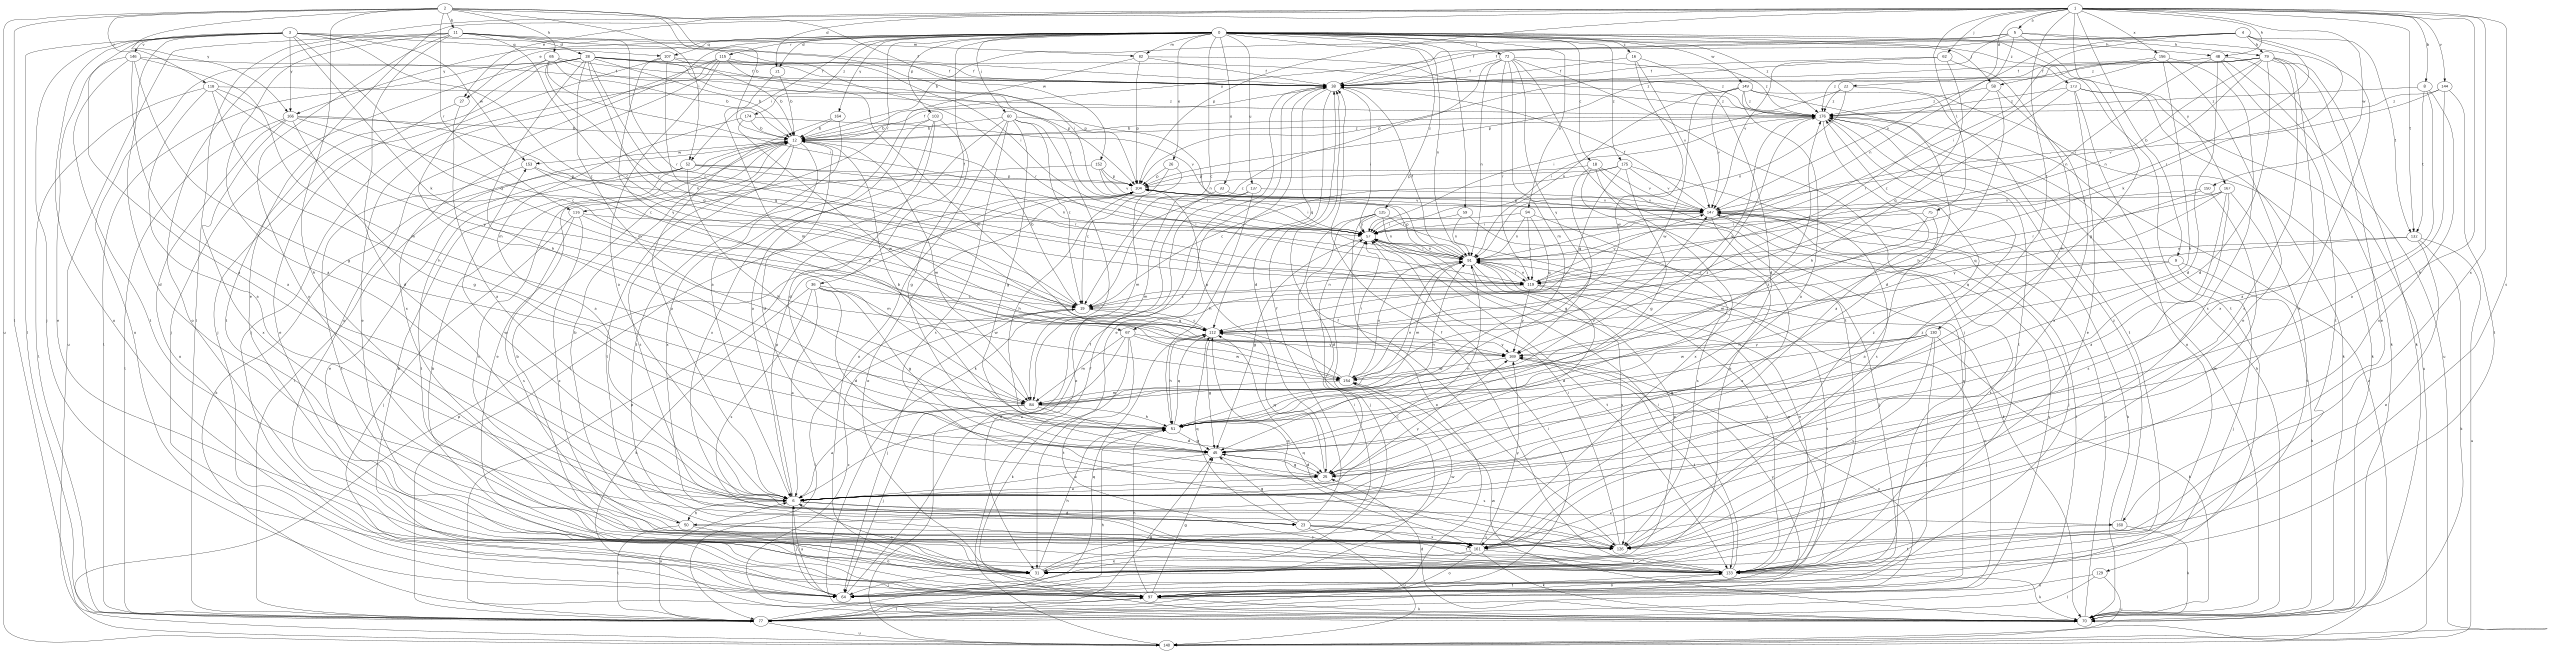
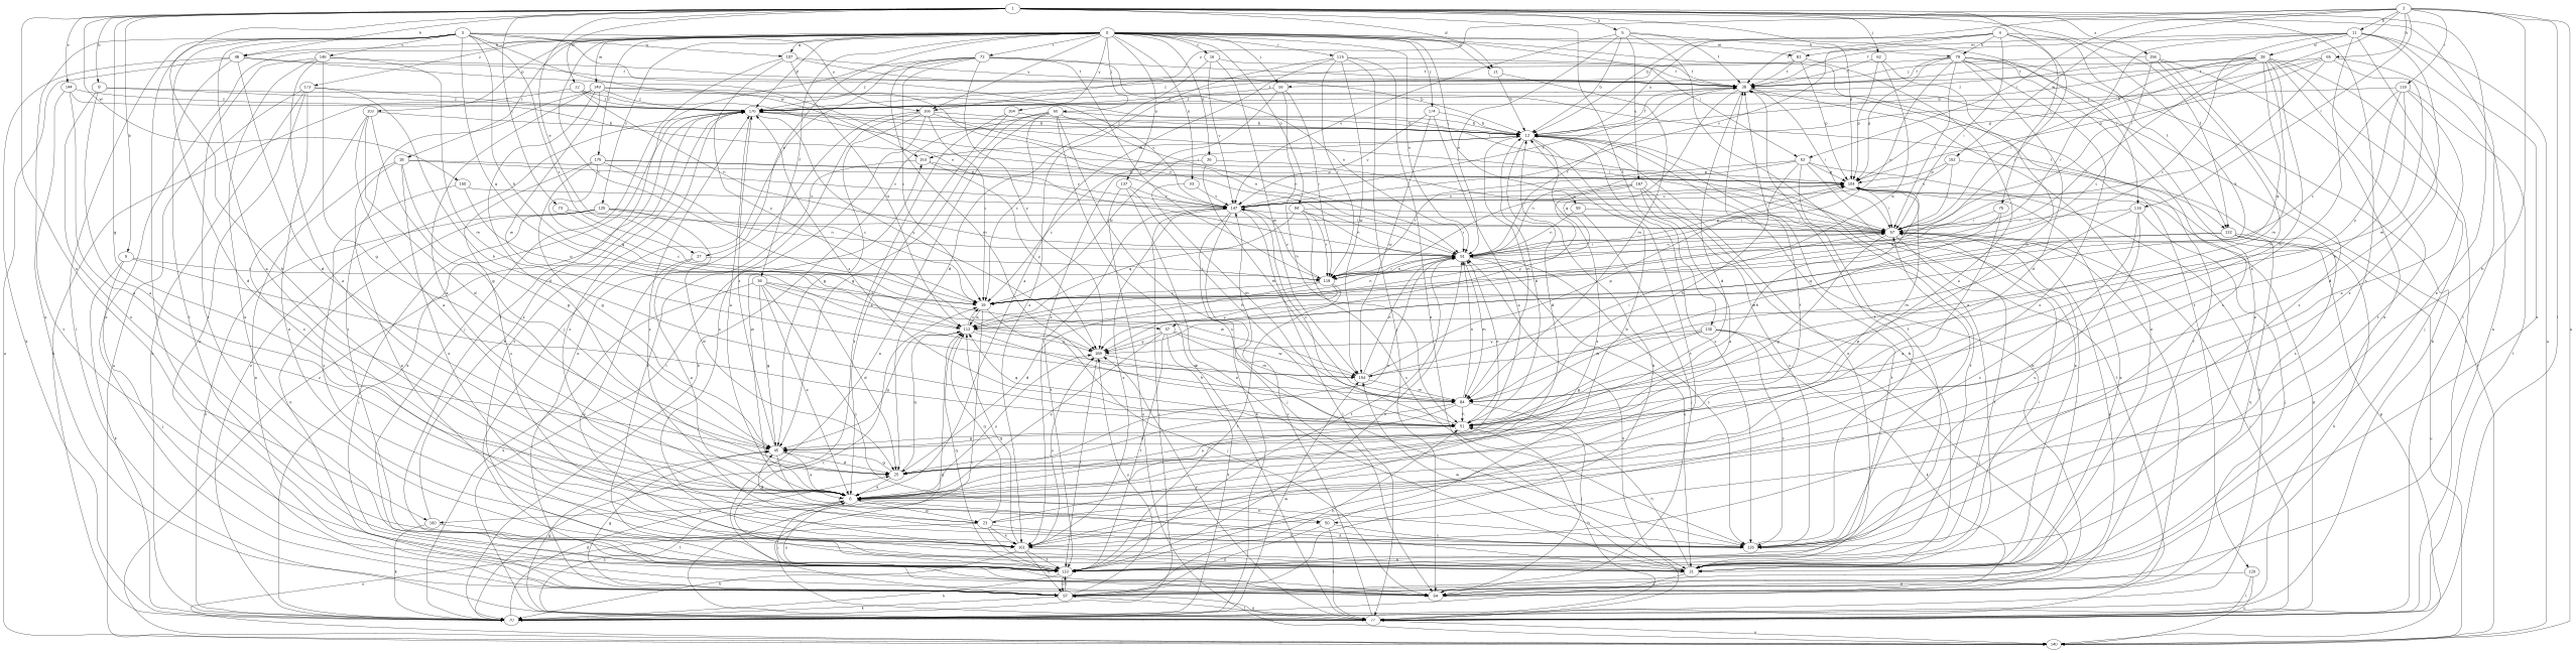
  strict digraph {
    fontname=Nunito
    node [fontname=Nunito]
    edge [fontname=Nunito]
    0
    16
    18
    19
    21
    26
    27
    36
    48
    52
    58
    59
    60
    72
    82
    91
    93
    94
    97
    103
    107
    115
    116
    125
    129
    137
    149
    164
    166
    173
    174
    175
    176
    38
    147
    25
    154
    31
    45
    104
    161
    77
    12
    64
    112
    84
    6
    126
    70
    140
    133
    119
    51
    57
    169
    1
    5
    8
    9
    22
    50
    62
+   73
    75
    130
    132
    144
    150
    156
    160
    n71 [label=79]
    167
    2
    11
    65
    118
    152
    23
    n79 [label=28]
    153
    3
    67
    146
    4
    0 -> 16 [label=c]
    0 -> 18 [label=c]
    0 -> 19 [label=c]
    0 -> 21 [label=d]
    0 -> 26 [label=e]
    0 -> 27 [label=e]
    0 -> 36 [label=f]
    0 -> 48 [label=h]
    0 -> 52 [label=i]
    0 -> 58 [label=j]
    0 -> 59 [label=j]
    0 -> 60 [label=j]
    0 -> 72 [label=l]
    0 -> 82 [label=m]
    0 -> 91 [label=n]
    0 -> 93 [label=o]
    0 -> 94 [label=o]
    0 -> 97 [label=o]
    0 -> 103 [label=p]
    0 -> 107 [label=q]
    0 -> 115 [label=r]
    0 -> 116 [label=r]
    0 -> 125 [label=s]
    0 -> 129 [label=t]
    0 -> 137 [label=u]
    0 -> 149 [label=w]
    0 -> 164 [label=y]
    0 -> 166 [label=y]
    0 -> 173 [label=z]
    0 -> 174 [label=z]
    0 -> 175 [label=z]
    0 -> 176 [label=z]
    16 -> 38 [label=f]
    16 -> 147 [label=v]
    16 -> 25 [label=d]
    16 -> 154 [label=w]
    18 -> 97 [label=o]
    18 -> 147 [label=v]
    18 -> 31 [label=e]
    18 -> 45 [label=g]
    18 -> 104 [label=p]
    18 -> 161 [label=x]
    19 -> 91 [label=n]
    19 -> 77 [label=l]
    19 -> 12 [label=b]
    19 -> 64 [label=j]
    19 -> 112 [label=q]
    21 -> 12 [label=b]
    21 -> 84 [label=m]
    26 -> 19 [label=c]
    26 -> 104 [label=p]
    26 -> 84 [label=m]
    27 -> 31 [label=e]
    27 -> 6 [label=a]
    36 -> 19 [label=c]
    36 -> 25 [label=d]
    36 -> 154 [label=w]
    36 -> 45 [label=g]
    36 -> 6 [label=a]
    36 -> 126 [label=s]
    36 -> 70 [label=k]
    48 -> 91 [label=n]
    48 -> 38 [label=f]
    48 -> 25 [label=d]
    48 -> 70 [label=k]
    48 -> 140 [label=u]
    48 -> 133 [label=t]
    52 -> 91 [label=n]
    52 -> 31 [label=e]
    52 -> 104 [label=p]
    52 -> 70 [label=k]
    52 -> 133 [label=t]
    52 -> 119 [label=r]
    52 -> 51 [label=h]
    58 -> 176 [label=z]
    58 -> 161 [label=x]
    58 -> 119 [label=r]
    58 -> 51 [label=h]
    59 -> 91 [label=n]
    59 -> 64 [label=j]
    59 -> 57 [label=i]
    60 -> 19 [label=c]
    60 -> 91 [label=n]
    60 -> 97 [label=o]
    60 -> 45 [label=g]
    60 -> 77 [label=l]
    60 -> 12 [label=b]
    60 -> 126 [label=s]
    60 -> 70 [label=k]
    72 -> 19 [label=c]
    72 -> 91 [label=n]
    72 -> 176 [label=z]
    72 -> 38 [label=f]
    72 -> 64 [label=j]
    72 -> 84 [label=m]
    72 -> 133 [label=t]
    72 -> 119 [label=r]
    72 -> 169 [label=y]
    82 -> 176 [label=z]
    82 -> 38 [label=f]
    82 -> 104 [label=p]
    82 -> 6 [label=a]
    91 -> 38 [label=f]
    91 -> 31 [label=e]
    91 -> 104 [label=p]
    91 -> 84 [label=m]
    91 -> 126 [label=s]
    91 -> 133 [label=t]
    91 -> 119 [label=r]
    91 -> 57 [label=i]
    93 -> 147 [label=v]
    93 -> 84 [label=m]
    94 -> 91 [label=n]
    94 -> 112 [label=q]
    94 -> 126 [label=s]
    94 -> 119 [label=r]
    94 -> 57 [label=i]
    97 -> 45 [label=g]
    97 -> 77 [label=l]
    97 -> 12 [label=b]
    97 -> 70 [label=k]
    97 -> 133 [label=t]
    97 -> 51 [label=h]
    97 -> 169 [label=y]
    103 -> 25 [label=d]
    103 -> 45 [label=g]
    103 -> 161 [label=x]
    103 -> 12 [label=b]
    103 -> 6 [label=a]
    107 -> 38 [label=f]
    107 -> 12 [label=b]
    107 -> 64 [label=j]
    107 -> 112 [label=q]
    107 -> 169 [label=y]
    115 -> 38 [label=f]
    115 -> 154 [label=w]
    115 -> 31 [label=e]
    115 -> 161 [label=x]
    115 -> 64 [label=j]
    115 -> 6 [label=a]
    115 -> 119 [label=r]
    116 -> 161 [label=x]
    116 -> 64 [label=j]
    116 -> 84 [label=m]
    116 -> 126 [label=s]
    116 -> 57 [label=i]
    125 -> 91 [label=n]
    125 -> 97 [label=o]
    125 -> 25 [label=d]
    125 -> 64 [label=j]
    125 -> 70 [label=k]
    125 -> 57 [label=i]
    129 -> 97 [label=o]
    129 -> 77 [label=l]
    129 -> 140 [label=u]
    137 -> 147 [label=v]
    137 -> 31 [label=e]
    137 -> 140 [label=u]
    137 -> 51 [label=h]
    149 -> 91 [label=n]
    149 -> 176 [label=z]
    149 -> 147 [label=v]
    149 -> 25 [label=d]
    149 -> 154 [label=w]
    149 -> 6 [label=a]
    149 -> 133 [label=t]
    164 -> 12 [label=b]
    164 -> 6 [label=a]
    164 -> 133 [label=t]
    166 -> 19 [label=c]
    166 -> 91 [label=n]
    166 -> 97 [label=o]
    166 -> 45 [label=g]
    166 -> 161 [label=x]
    166 -> 77 [label=l]
    166 -> 12 [label=b]
    173 -> 97 [label=o]
    173 -> 176 [label=z]
    173 -> 31 [label=e]
    173 -> 70 [label=k]
    173 -> 140 [label=u]
    173 -> 51 [label=h]
    174 -> 147 [label=v]
    174 -> 154 [label=w]
    174 -> 12 [label=b]
    174 -> 6 [label=a]
    175 -> 19 [label=c]
    175 -> 147 [label=v]
    175 -> 45 [label=g]
    175 -> 104 [label=p]
    175 -> 112 [label=q]
    175 -> 126 [label=s]
    176 -> 12 [label=b]
    176 -> 6 [label=a]
    176 -> 70 [label=k]
    176 -> 133 [label=t]
    176 -> 57 [label=i]
    176 -> 169 [label=y]
    38 -> 176 [label=z]
    38 -> 25 [label=d]
    38 -> 31 [label=e]
    38 -> 112 [label=q]
    38 -> 57 [label=i]
    147 -> 38 [label=f]
    147 -> 104 [label=p]
    147 -> 161 [label=x]
    147 -> 77 [label=l]
    147 -> 64 [label=j]
    147 -> 70 [label=k]
    147 -> 133 [label=t]
    147 -> 57 [label=i]
    25 -> 91 [label=n]
    25 -> 45 [label=g]
    25 -> 112 [label=q]
    25 -> 6 [label=a]
    154 -> 91 [label=n]
    154 -> 104 [label=p]
    154 -> 84 [label=m]
    154 -> 57 [label=i]
    31 -> 154 [label=w]
    31 -> 12 [label=b]
    31 -> 64 [label=j]
    31 -> 6 [label=a]
    31 -> 51 [label=h]
    31 -> 57 [label=i]
    45 -> 176 [label=z]
    45 -> 25 [label=d]
    45 -> 6 [label=a]
    45 -> 126 [label=s]
    104 -> 147 [label=v]
    104 -> 31 [label=e]
    104 -> 51 [label=h]
    104 -> 57 [label=i]
    161 -> 97 [label=o]
    161 -> 176 [label=z]
    161 -> 31 [label=e]
    161 -> 112 [label=q]
    161 -> 70 [label=k]
    161 -> 133 [label=t]
    161 -> 169 [label=y]
    77 -> 91 [label=n]
    77 -> 97 [label=o]
    77 -> 147 [label=v]
    77 -> 45 [label=g]
    77 -> 104 [label=p]
    77 -> 112 [label=q]
    77 -> 6 [label=a]
    77 -> 140 [label=u]
    77 -> 51 [label=h]
    77 -> 57 [label=i]
    77 -> 169 [label=y]
    12 -> 176 [label=z]
    12 -> 38 [label=f]
    12 -> 25 [label=d]
    12 -> 31 [label=e]
    12 -> 161 [label=x]
    12 -> 77 [label=l]
    12 -> 84 [label=m]
    12 -> 126 [label=s]
    12 -> 133 [label=t]
    12 -> 153 [label=w]
    64 -> 38 [label=f]
    64 -> 12 [label=b]
    64 -> 6 [label=a]
    64 -> 57 [label=i]
    112 -> 19 [label=c]
    112 -> 45 [label=g]
    112 -> 51 [label=h]
    112 -> 169 [label=y]
    84 -> 91 [label=n]
    84 -> 25 [label=d]
    84 -> 64 [label=j]
    84 -> 6 [label=a]
    84 -> 51 [label=h]
    6 -> 104 [label=p]
    6 -> 64 [label=j]
    6 -> 169 [label=y]
    6 -> 50 [label=h]
    6 -> 160 [label=x]
    6 -> 23 [label=d]
    6 -> 153 [label=w]
    126 -> 176 [label=z]
    126 -> 38 [label=f]
    126 -> 57 [label=i]
    70 -> 19 [label=c]
    70 -> 176 [label=z]
    70 -> 147 [label=v]
    70 -> 25 [label=d]
    70 -> 154 [label=w]
    140 -> 176 [label=z]
    140 -> 38 [label=f]
    140 -> 104 [label=p]
    133 -> 91 [label=n]
    133 -> 97 [label=o]
    133 -> 38 [label=f]
    133 -> 112 [label=q]
    133 -> 70 [label=k]
    133 -> 57 [label=i]
    119 -> 19 [label=c]
    119 -> 91 [label=n]
    119 -> 147 [label=v]
    119 -> 25 [label=d]
    119 -> 133 [label=t]
    119 -> 169 [label=y]
    51 -> 91 [label=n]
    51 -> 176 [label=z]
    51 -> 147 [label=v]
    51 -> 45 [label=g]
    51 -> 12 [label=b]
    51 -> 112 [label=q]
    57 -> 91 [label=n]
    57 -> 97 [label=o]
    57 -> 45 [label=g]
    57 -> 133 [label=t]
    169 -> 154 [label=w]
    169 -> 133 [label=t]
    1 -> 21 [label=d]
    1 -> 27 [label=e]
    1 -> 48 [label=h]
    1 -> 31 [label=e]
    1 -> 45 [label=g]
    1 -> 104 [label=p]
    1 -> 77 [label=l]
    1 -> 126 [label=s]
    1 -> 5 [label=a]
    1 -> 8 [label=b]
    1 -> 9 [label=b]
    1 -> 22 [label=d]
    1 -> 50 [label=h]
    1 -> 62 [label=j]
+   1 -> 73 [label=l]
    1 -> 75 [label=l]
    1 -> 130 [label=t]
    1 -> 132 [label=t]
    1 -> 144 [label=v]
    1 -> 150 [label=w]
    1 -> 156 [label=x]
    1 -> 160 [label=x]
    5 -> 91 [label=n]
    5 -> 38 [label=f]
    5 -> 147 [label=v]
    5 -> 31 [label=e]
    5 -> 12 [label=b]
    5 -> n71 [label=k]
    5 -> 167 [label=y]
    8 -> 176 [label=z]
    8 -> 161 [label=x]
    8 -> 6 [label=a]
    8 -> 132 [label=t]
    9 -> 64 [label=j]
    9 -> 70 [label=k]
    9 -> 119 [label=r]
    9 -> 51 [label=h]
    22 -> 91 [label=n]
    22 -> 176 [label=z]
    22 -> 70 [label=k]
    22 -> 57 [label=i]
    50 -> 97 [label=o]
    50 -> 77 [label=l]
    50 -> 12 [label=b]
    50 -> 126 [label=s]
    62 -> 38 [label=f]
    62 -> 104 [label=p]
    62 -> 112 [label=q]
    62 -> 51 [label=h]
+   73 -> 19 [label=c]
+   73 -> 57 [label=i]
    75 -> 84 [label=m]
    75 -> 6 [label=a]
    75 -> 57 [label=i]
    130 -> 154 [label=w]
    130 -> 45 [label=g]
    130 -> 64 [label=j]
    130 -> 126 [label=s]
    130 -> 70 [label=k]
    130 -> 169 [label=y]
    132 -> 91 [label=n]
    132 -> 31 [label=e]
    132 -> 112 [label=q]
    132 -> 70 [label=k]
    132 -> 140 [label=u]
    144 -> 176 [label=z]
    144 -> 147 [label=v]
    144 -> 6 [label=a]
    144 -> 133 [label=t]
    150 -> 147 [label=v]
    150 -> 161 [label=x]
    150 -> 112 [label=q]
    156 -> 19 [label=c]
    156 -> 58 [label=z]
    156 -> 31 [label=e]
    156 -> 126 [label=s]
    156 -> 51 [label=h]
    160 -> 176 [label=z]
    160 -> 70 [label=k]
    160 -> 133 [label=t]
    n71 -> 91 [label=n]
    n71 -> 176 [label=z]
    n71 -> 38 [label=f]
    n71 -> 25 [label=d]
    n71 -> 31 [label=e]
    n71 -> 104 [label=p]
    n71 -> 161 [label=x]
    n71 -> 126 [label=s]
    n71 -> 70 [label=k]
    n71 -> 57 [label=i]
    167 -> 147 [label=v]
    167 -> 6 [label=a]
    167 -> 126 [label=s]
    167 -> 133 [label=t]
    167 -> 119 [label=r]
    167 -> 169 [label=y]
    2 -> 52 [label=i]
    2 -> 116 [label=r]
    2 -> 166 [label=y]
    2 -> 77 [label=l]
    2 -> 12 [label=b]
    2 -> 140 [label=u]
    2 -> 57 [label=i]
    2 -> 50 [label=h]
    2 -> 11 [label=b]
    2 -> 65 [label=k]
    2 -> 118 [label=r]
    2 -> 152 [label=w]
    11 -> 19 [label=c]
    11 -> 82 [label=m]
    11 -> 97 [label=o]
    11 -> 38 [label=f]
    11 -> 161 [label=x]
    11 -> 6 [label=a]
    11 -> 140 [label=u]
    11 -> 119 [label=r]
    11 -> 23 [label=d]
    11 -> n79 [label=d]
    65 -> 97 [label=o]
    65 -> 38 [label=f]
    65 -> 104 [label=p]
    65 -> 12 [label=b]
    65 -> 84 [label=m]
-   65 -> 119 [label=r]
+   27 -> 119 [label=r]
    65 -> 57 [label=i]
    118 -> 19 [label=c]
    118 -> 176 [label=z]
    118 -> 77 [label=l]
    118 -> 6 [label=a]
    118 -> 51 [label=h]
    118 -> 169 [label=y]
    152 -> 147 [label=v]
    152 -> 104 [label=p]
    152 -> 126 [label=s]
    152 -> 57 [label=i]
    23 -> 38 [label=f]
    23 -> 45 [label=g]
    23 -> 161 [label=x]
    23 -> 112 [label=q]
    23 -> 126 [label=s]
    23 -> 140 [label=u]
    23 -> 133 [label=t]
    n79 -> 176 [label=z]
    n79 -> 38 [label=f]
    n79 -> 104 [label=p]
    n79 -> 77 [label=l]
    n79 -> 12 [label=b]
    n79 -> 64 [label=j]
    n79 -> 112 [label=q]
    n79 -> 84 [label=m]
    n79 -> 133 [label=t]
    n79 -> 119 [label=r]
    n79 -> 51 [label=h]
    n79 -> 57 [label=i]
    153 -> 104 [label=p]
    153 -> 133 [label=t]
    153 -> 169 [label=y]
    3 -> 19 [label=c]
    3 -> 97 [label=o]
    3 -> 107 [label=q]
    3 -> 166 [label=y]
    3 -> 77 [label=l]
    3 -> 64 [label=j]
    3 -> 112 [label=q]
    3 -> 6 [label=a]
    3 -> 57 [label=i]
    3 -> 23 [label=d]
    3 -> 153 [label=w]
    3 -> 67 [label=k]
    3 -> 146 [label=v]
    67 -> 154 [label=w]
    67 -> 84 [label=m]
    67 -> 6 [label=a]
    67 -> 70 [label=k]
    67 -> 133 [label=t]
    67 -> 169 [label=y]
    146 -> 38 [label=f]
    146 -> 31 [label=e]
    146 -> 45 [label=g]
    146 -> 84 [label=m]
    146 -> 6 [label=a]
    146 -> 133 [label=t]
    4 -> 38 [label=f]
    4 -> 147 [label=v]
    4 -> 12 [label=u]
    4 -> 119 [label=r]
    4 -> 57 [label=i]
    4 -> 132 [label=t]
    4 -> n71 [label=k]
    4 -> 67 [label=k]
  }
